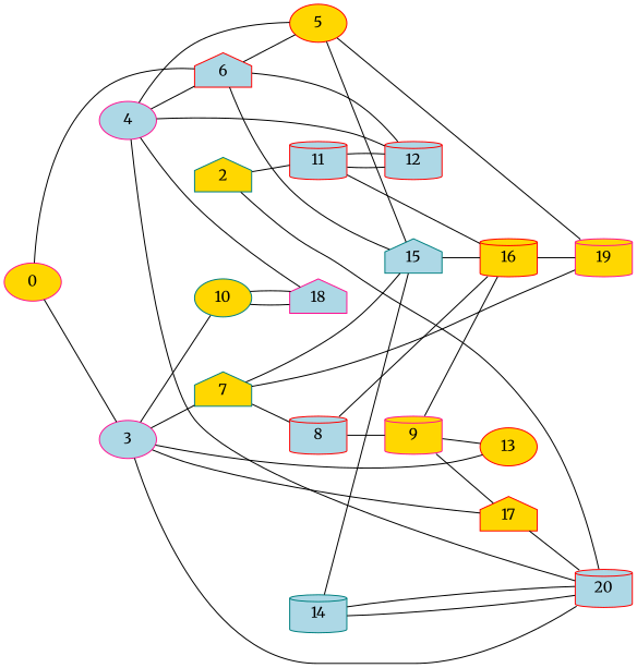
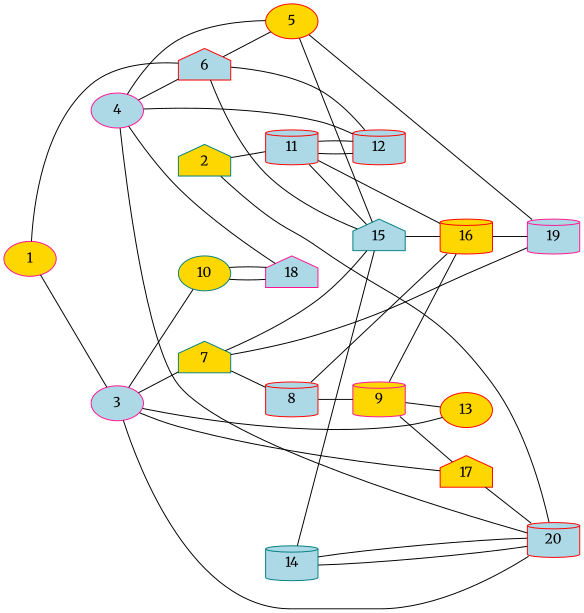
  graph {
    fontname=Merriweather
    rankdir=LR
    node [color=red fillcolor=gold fontname=Merriweather shape=cylinder style=filled]
    edge [fontname=Merriweather]
-   1 [color=deeppink shape=ellipse label=0]
+   1 [color=deeppink shape=ellipse]
    3 [color=deeppink fillcolor=lightblue shape=ellipse]
    6 [fillcolor=lightblue shape=house]
    20 [fillcolor=lightblue]
    7 [color=teal shape=house]
    10 [color=teal shape=ellipse]
    13 [shape=ellipse]
    17 [shape=house]
    5 [shape=ellipse]
    12 [fillcolor=lightblue]
    15 [color=teal fillcolor=lightblue shape=house]
    2 [color=teal shape=house]
    11 [fillcolor=lightblue]
    8 [fillcolor=lightblue]
    9 [color=deeppink]
    16
-   19 [color=deeppink]
+   19 [color=deeppink fillcolor=lightblue]
    18 [color=deeppink fillcolor=lightblue shape=house]
    4 [color=deeppink fillcolor=lightblue shape=ellipse]
    14 [color=teal fillcolor=lightblue]
    1 -- 3
    1 -- 6
    3 -- 20
    3 -- 7
    3 -- 10
    3 -- 13
    3 -- 17
    6 -- 5
    6 -- 12
    6 -- 15
    7 -- 15
    7 -- 8
    7 -- 19
    10 -- 18
    10 -- 18
    17 -- 20
    5 -- 15
    5 -- 19
    15 -- 16
    2 -- 20
    2 -- 11
    11 -- 12
    11 -- 12
+   11 -- 15
    11 -- 16
    8 -- 9
    8 -- 16
    9 -- 13
    9 -- 17
    9 -- 16
    16 -- 19
    4 -- 6
    4 -- 20
    4 -- 5
    4 -- 12
    4 -- 18
    14 -- 20
    14 -- 20
    14 -- 15
  }
